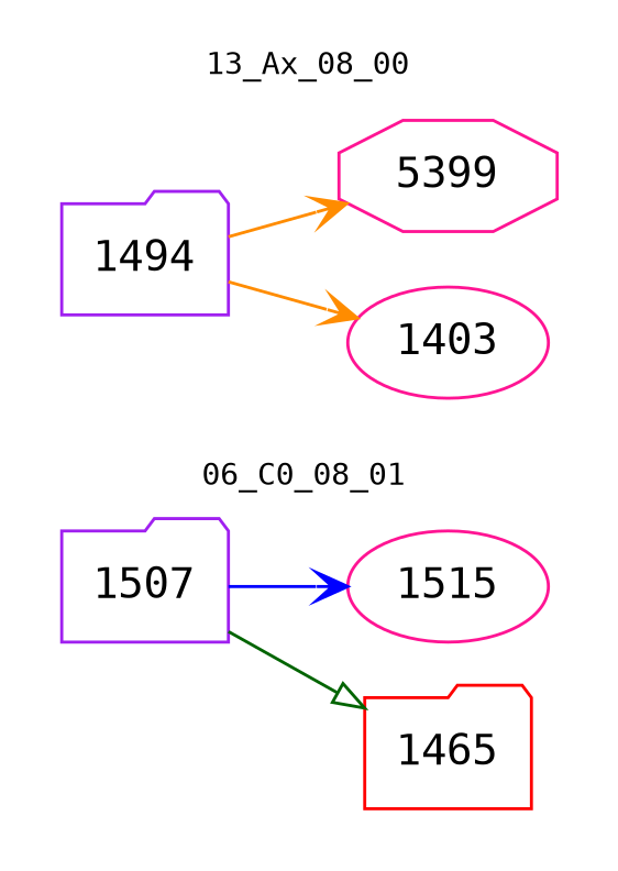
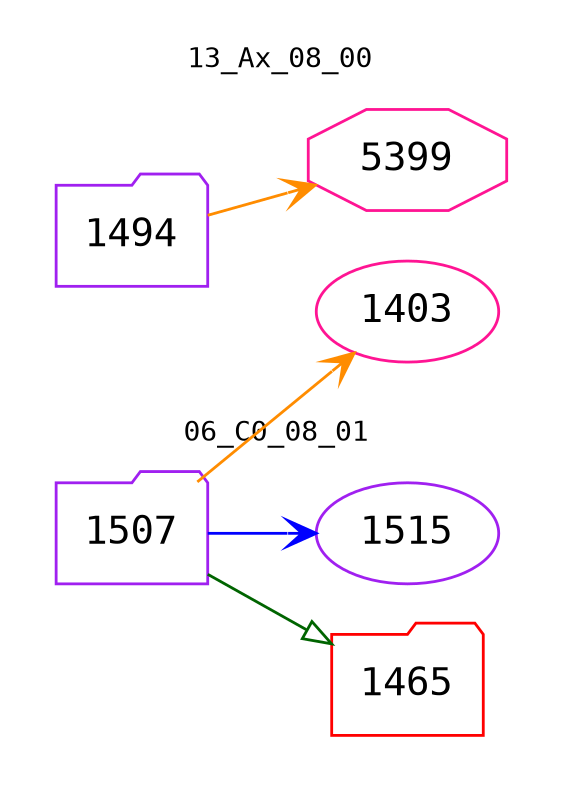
  digraph {
    fontname="DejaVu Sans Mono"
    rankdir=LR
    node [color=deeppink fontname="DejaVu Sans Mono" shape=folder]
    edge [arrowhead=vee color=darkorange fontname="DejaVu Sans Mono"]
    n1 [color=purple label=1494]
    n2 [label=5399 shape=octagon]
    n3 [label=1403 shape=ellipse]
    n4 [color=purple label=1507]
    n5 [color=red label=1465]
-   n6 [label=1515 shape=ellipse]
+   n6 [color=purple label=1515 shape=ellipse]
    subgraph cluster_1 {
      color=white
      fontsize=10
      label="13_Ax_08_00"
      n1
      n2
      n3
    }
    subgraph cluster_2 {
      color=white
      fontsize=10
      label="06_C0_08_01"
      n4
      n5
      n6
    }
    n1 -> n2
-   n1 -> n3
+   n4 -> n3
    n4 -> n5 [arrowhead=onormal color=darkgreen]
    n4 -> n6 [color=blue]
  }
